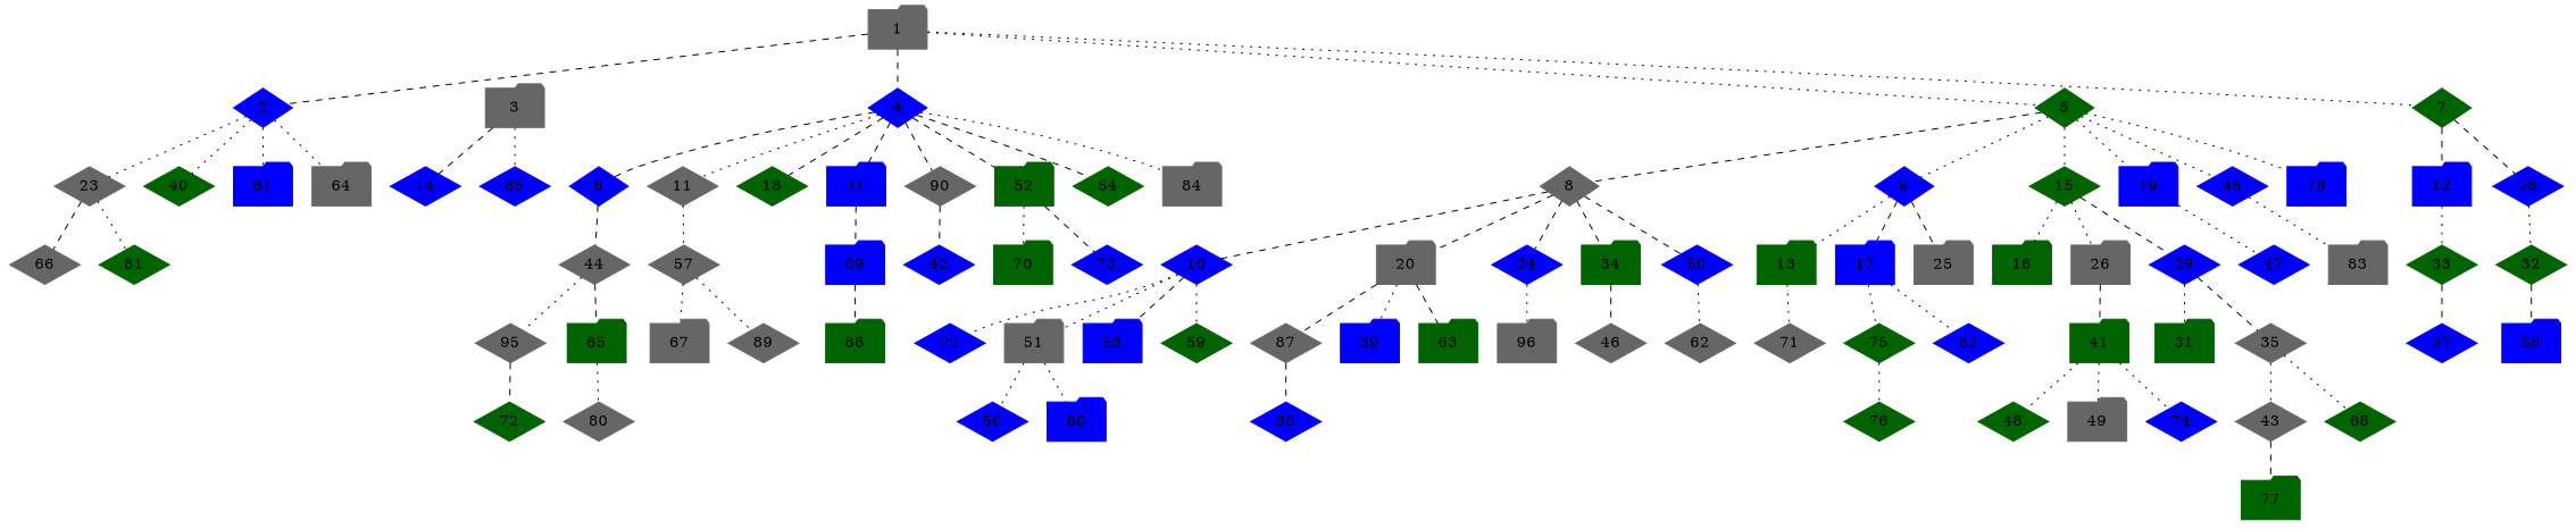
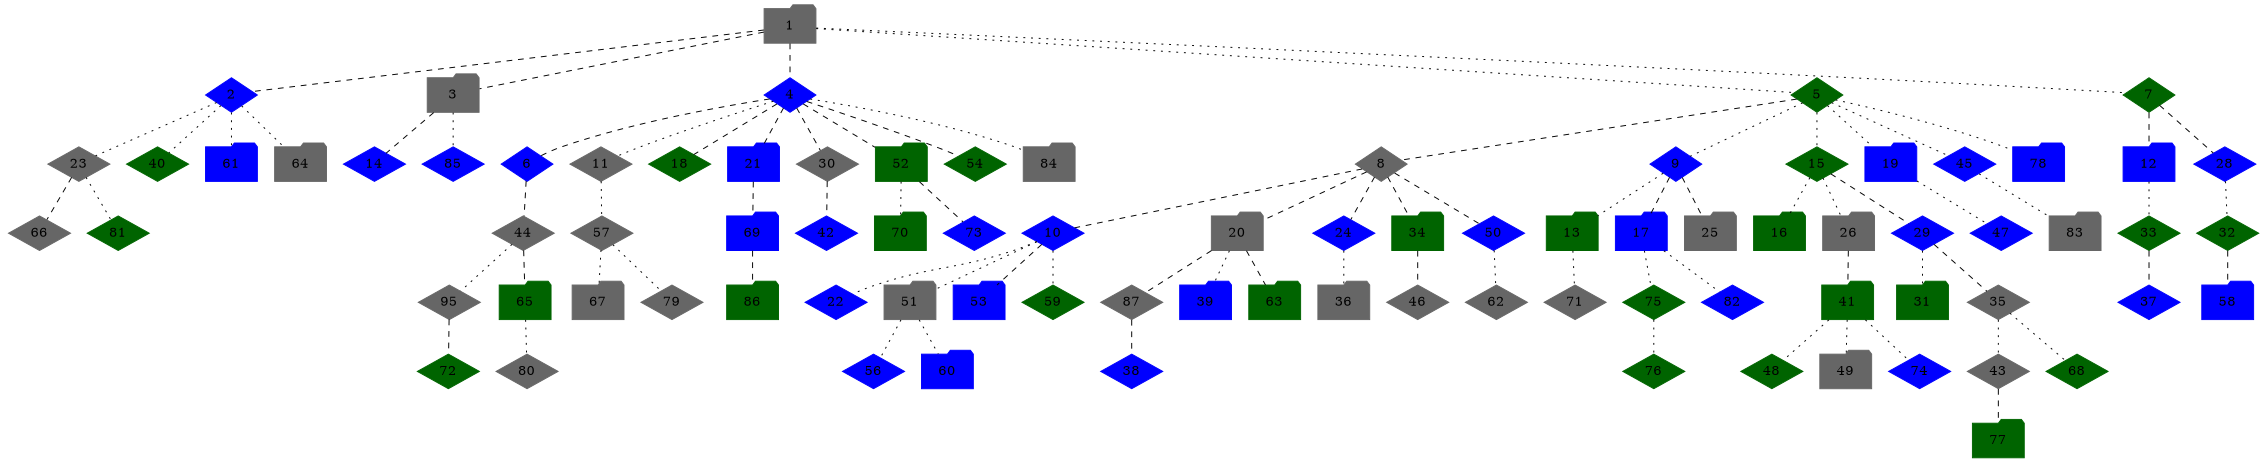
  graph {
    node [color=blue shape=diamond style=filled]
    edge [style=dotted]
    1 [color=gray40 shape=folder]
    2
    3 [color=gray40 shape=folder]
    4
    5 [color=darkgreen]
    7 [color=darkgreen]
    23 [color=gray40]
    40 [color=darkgreen]
    61 [shape=folder]
    64 [color=gray40 shape=folder]
    14
    85
    6
    11 [color=gray40]
    18 [color=darkgreen]
    21 [shape=folder]
-   30 [color=gray40 label=90]
+   30 [color=gray40]
    52 [color=darkgreen shape=folder]
    54 [color=darkgreen]
    84 [color=gray40 shape=folder]
    8 [color=gray40]
    9
    15 [color=darkgreen]
    19 [shape=folder]
    45
    78 [shape=folder]
    12 [shape=folder]
    28
    66 [color=gray40]
    81 [color=darkgreen]
    44 [color=gray40]
    57 [color=gray40]
    69 [shape=folder]
    42
    70 [color=darkgreen shape=folder]
    73
    10
    20 [color=gray40 shape=folder]
    24
    34 [color=darkgreen shape=folder]
    50
    13 [color=darkgreen shape=folder]
    17 [shape=folder]
    25 [color=gray40 shape=folder]
    16 [color=darkgreen shape=folder]
    26 [color=gray40 shape=folder]
    29
    47
    83 [color=gray40 shape=folder]
    n50 [color=gray40 label=95]
    65 [color=darkgreen shape=folder]
    33 [color=darkgreen]
    32 [color=darkgreen]
    22
    51 [color=gray40 shape=folder]
    53 [shape=folder]
    59 [color=darkgreen]
    n58 [color=gray40 label=87]
    39 [shape=folder]
    63 [color=darkgreen shape=folder]
-   36 [color=gray40 shape=folder label=96]
+   36 [color=gray40 shape=folder]
    46 [color=gray40]
    62 [color=gray40]
    71 [color=gray40]
    75 [color=darkgreen]
    82
    56
    60 [shape=folder]
    67 [color=gray40 shape=folder]
-   79 [color=gray40 label=89]
+   79 [color=gray40]
    37
    41 [color=darkgreen shape=folder]
    31 [color=darkgreen shape=folder]
    35 [color=gray40]
    76 [color=darkgreen]
    38
    86 [color=darkgreen shape=folder]
    48 [color=darkgreen]
    49 [color=gray40 shape=folder]
    74
    58 [shape=folder]
    43 [color=gray40]
    68 [color=darkgreen]
    77 [color=darkgreen shape=folder]
    72 [color=darkgreen]
    80 [color=gray40]
    1 -- 2 [style=dashed]
+   1 -- 3 [style=dashed]
    1 -- 4 [style=dashed]
    1 -- 5
    1 -- 7
    2 -- 23
    2 -- 40
    2 -- 61
    2 -- 64
    3 -- 14 [style=dashed]
    3 -- 85
    4 -- 6 [style=dashed]
    4 -- 11
    4 -- 18 [style=dashed]
    4 -- 21 [style=dashed]
    4 -- 30 [style=dashed]
    4 -- 52 [style=dashed]
    4 -- 54 [style=dashed]
    4 -- 84
    5 -- 8 [style=dashed]
    5 -- 9
    5 -- 15
    5 -- 19
    5 -- 45
    5 -- 78
    7 -- 12 [style=dashed]
    7 -- 28 [style=dashed]
    23 -- 66 [style=dashed]
    23 -- 81
    6 -- 44 [style=dashed]
    11 -- 57
    21 -- 69 [style=dashed]
    30 -- 42 [style=dashed]
    52 -- 70
    52 -- 73 [style=dashed]
    8 -- 10 [style=dashed]
    8 -- 20 [style=dashed]
    8 -- 24 [style=dashed]
    8 -- 34 [style=dashed]
    8 -- 50 [style=dashed]
    9 -- 13
    9 -- 17 [style=dashed]
    9 -- 25 [style=dashed]
    15 -- 16
    15 -- 26
    15 -- 29 [style=dashed]
    19 -- 47
    45 -- 83
    12 -- 33
    28 -- 32
    44 -- n50
    44 -- 65 [style=dashed]
    57 -- 67
    57 -- 79
    69 -- 86 [style=dashed]
    10 -- 22
    10 -- 51
    10 -- 53 [style=dashed]
    10 -- 59
    20 -- n58 [style=dashed]
    20 -- 39
    20 -- 63 [style=dashed]
    24 -- 36
    34 -- 46 [style=dashed]
    50 -- 62
    13 -- 71
    17 -- 75
    17 -- 82
    26 -- 41 [style=dashed]
    29 -- 31
    29 -- 35 [style=dashed]
    n50 -- 72 [style=dashed]
    65 -- 80
    33 -- 37 [style=dashed]
    32 -- 58 [style=dashed]
    51 -- 56
    51 -- 60
    n58 -- 38 [style=dashed]
    75 -- 76
    41 -- 48
    41 -- 49
    41 -- 74
    35 -- 43
    35 -- 68
    43 -- 77 [style=dashed]
  }
